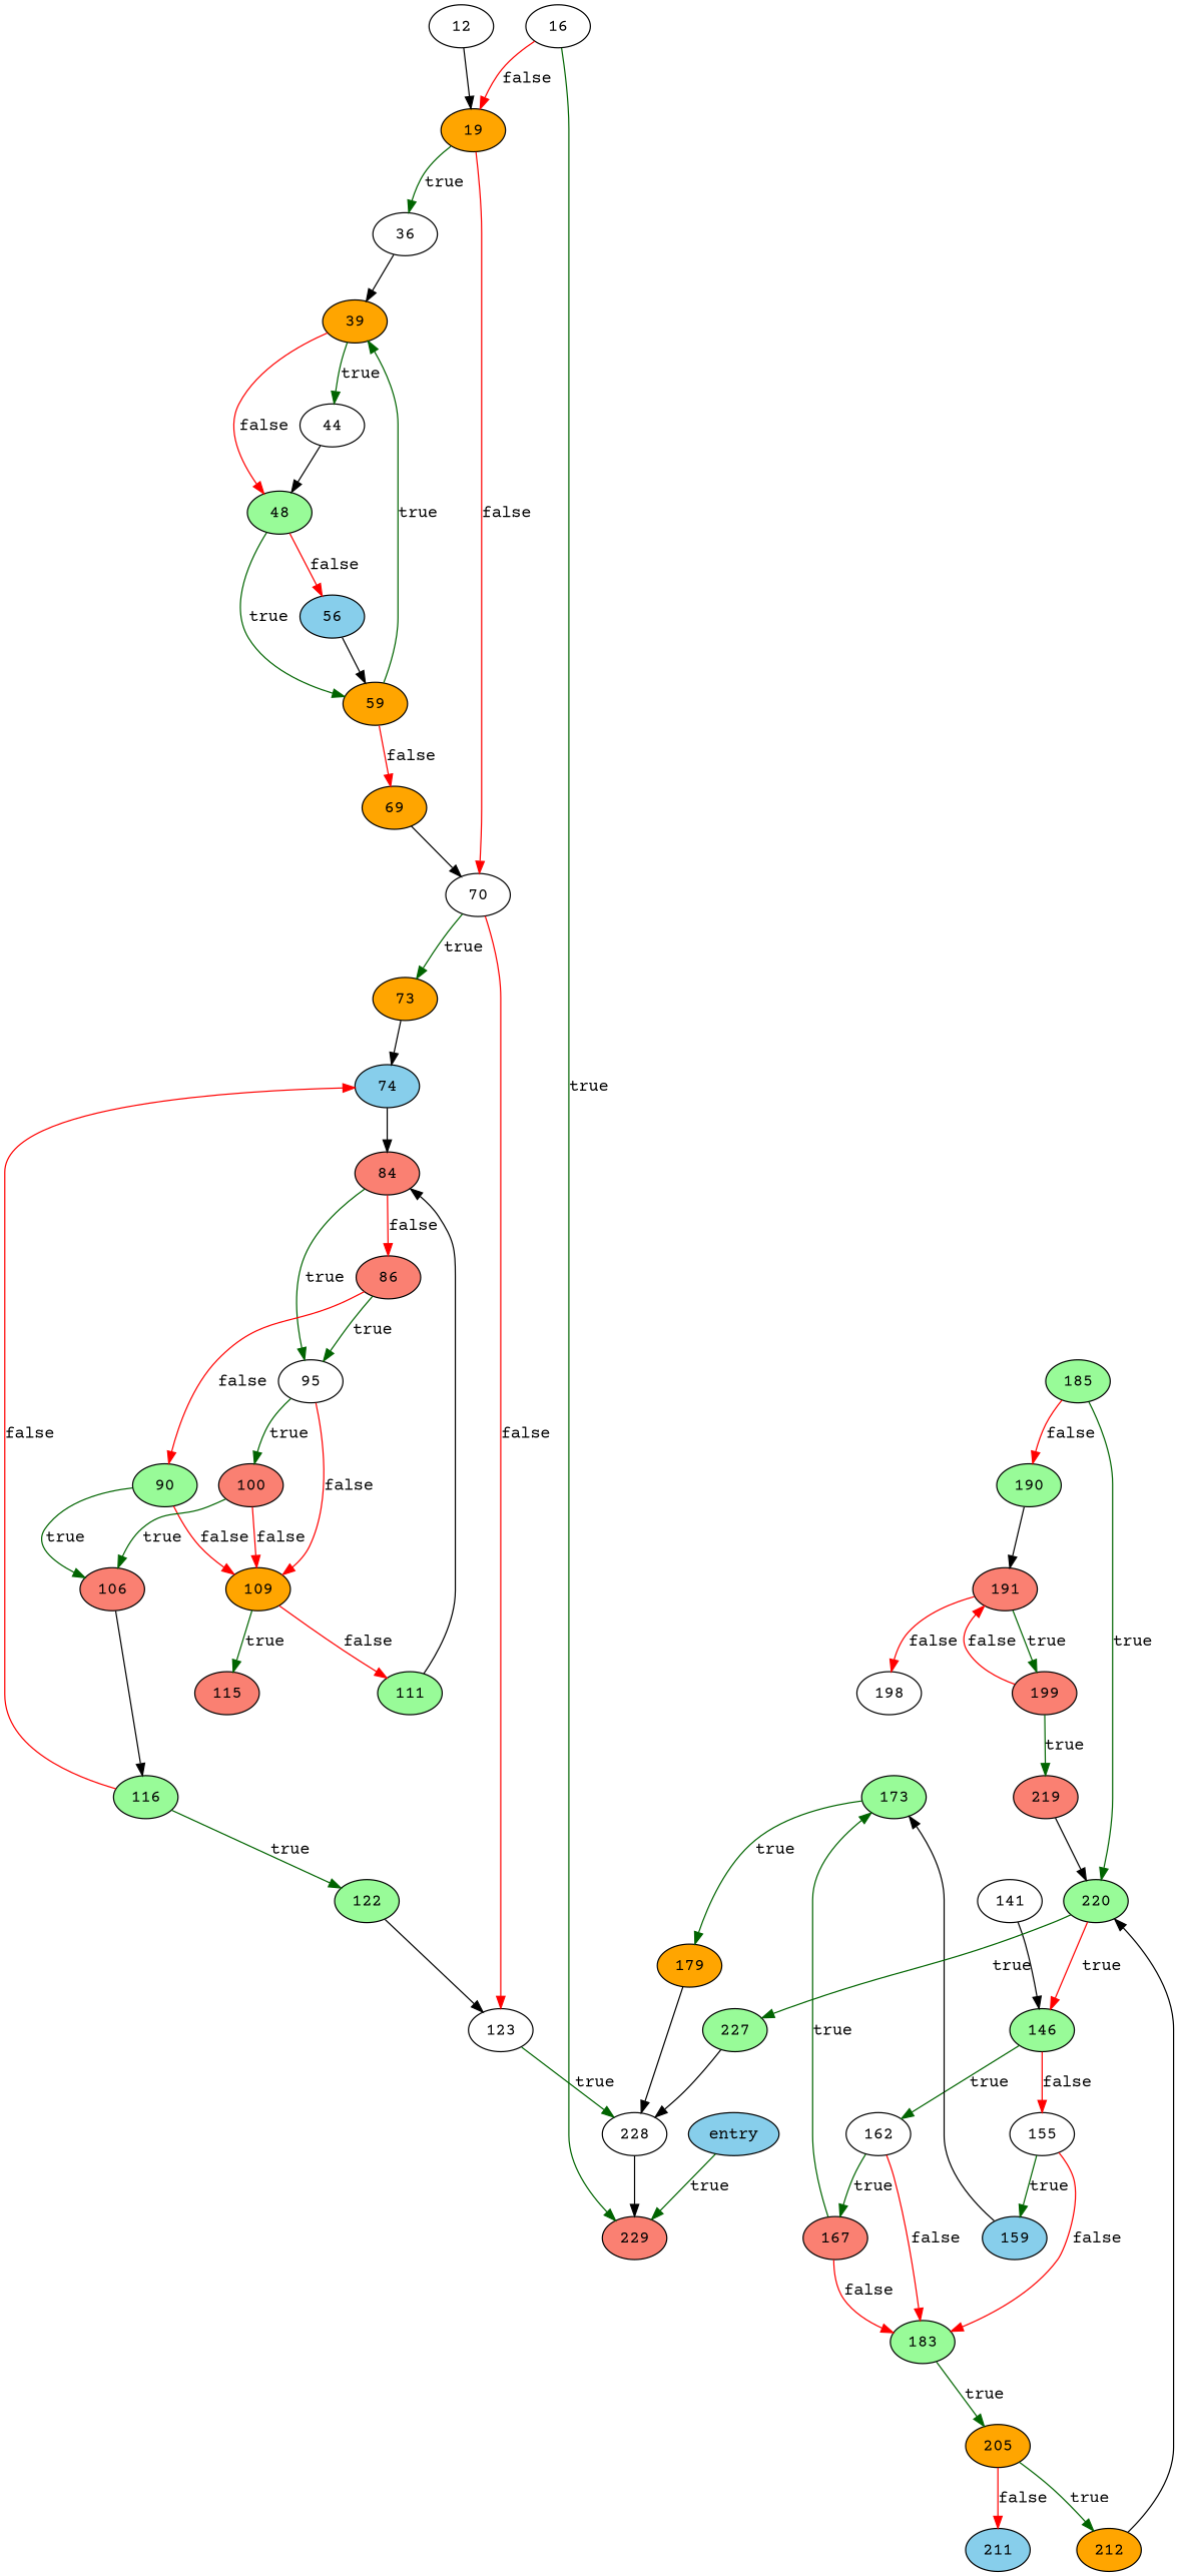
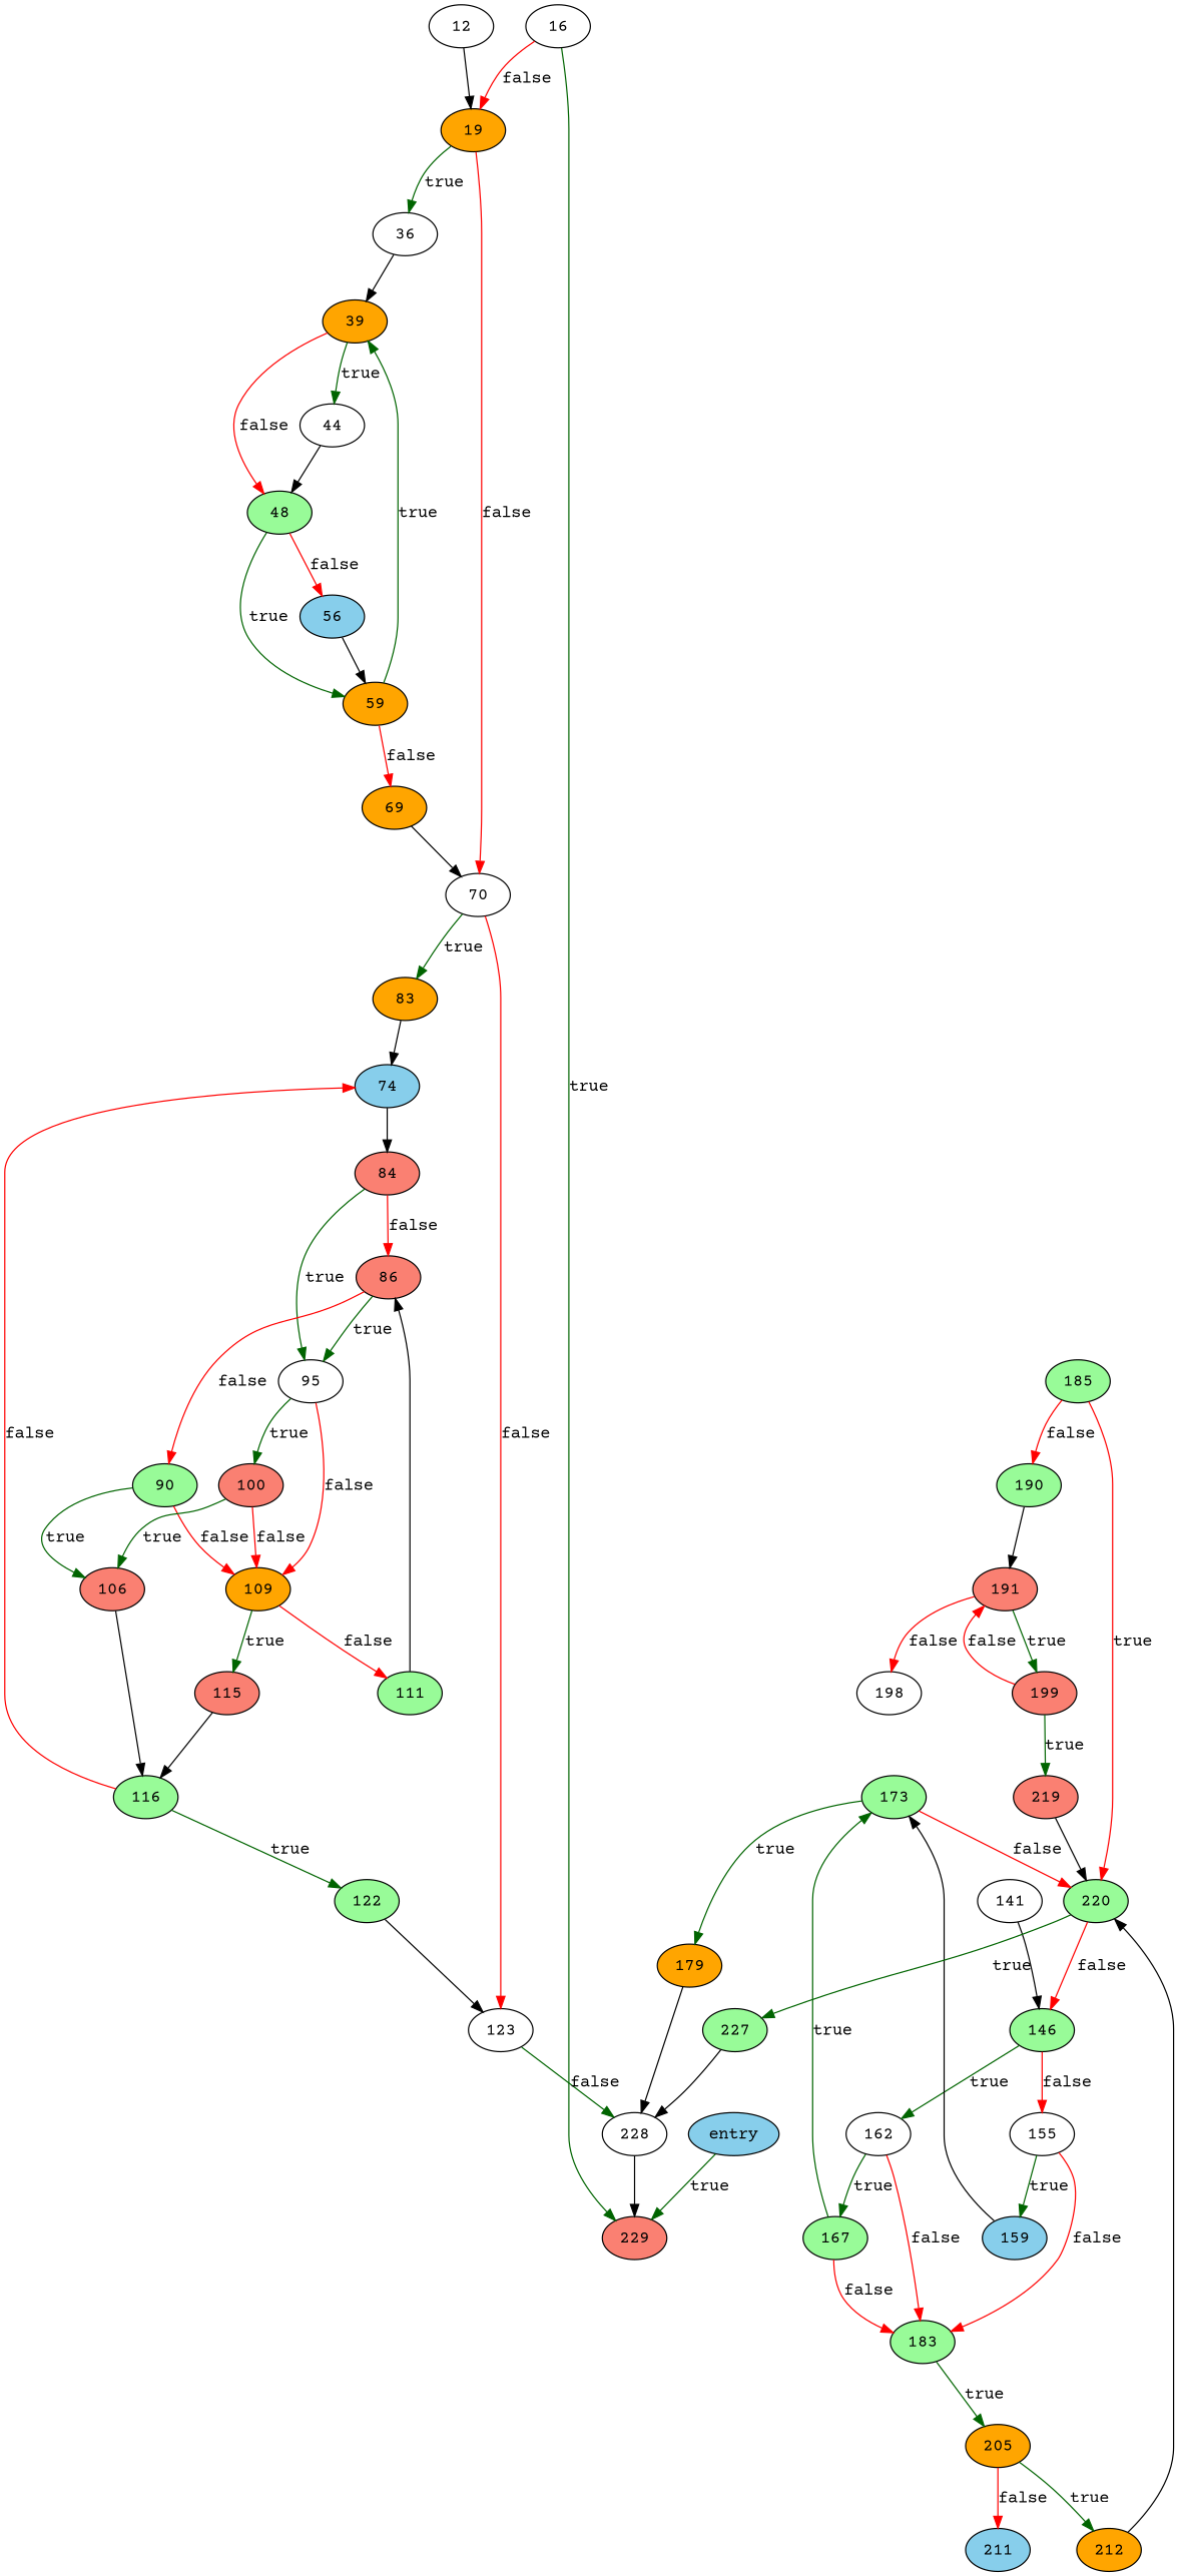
  digraph {
    fontname="Courier Prime"
    node [fillcolor=palegreen fontname="Courier Prime" style=filled]
    edge [color=darkgreen fontname="Courier Prime"]
    n1 [fillcolor=skyblue label=entry]
    229 [fillcolor=salmon]
    12 [fillcolor=white]
    19 [fillcolor=orange]
    16 [fillcolor=white]
    36 [fillcolor=white]
    70 [fillcolor=white]
    39 [fillcolor=orange]
-   73 [fillcolor=orange]
+   73 [fillcolor=orange label=83]
    123 [fillcolor=white]
    44 [fillcolor=white]
    48
    56 [fillcolor=skyblue]
    59 [fillcolor=orange]
    69 [fillcolor=orange]
    74 [fillcolor=skyblue]
    228 [fillcolor=white]
    84 [fillcolor=salmon]
    86 [fillcolor=salmon]
    95 [fillcolor=white]
    90
    109 [fillcolor=orange]
    100 [fillcolor=salmon]
    106 [fillcolor=salmon]
    116
    111
    115 [fillcolor=salmon]
    122
    141 [fillcolor=white]
    146
    155 [fillcolor=white]
    162 [fillcolor=white]
    159 [fillcolor=skyblue]
    183
-   167 [fillcolor=salmon]
+   167
    173
    205 [fillcolor=orange]
    179 [fillcolor=orange]
    220
    227
    185
    190
    211 [fillcolor=skyblue]
    212 [fillcolor=orange]
    191 [fillcolor=salmon]
    198 [fillcolor=white]
    199 [fillcolor=salmon]
    219 [fillcolor=salmon]
    n1 -> 229 [label=true]
    12 -> 19 [color=""]
    19 -> 36 [label=true]
    19 -> 70 [color=red label=false]
    16 -> 229 [label=true]
    16 -> 19 [color=red label=false]
    36 -> 39 [color=""]
    70 -> 73 [label=true]
    70 -> 123 [color=red label=false]
    39 -> 44 [label=true]
    39 -> 48 [color=red label=false]
    73 -> 74 [color=""]
-   123 -> 228 [label=true]
+   123 -> 228 [label=false]
    44 -> 48 [color=""]
    48 -> 56 [color=red label=false]
    48 -> 59 [label=true]
    56 -> 59 [color=""]
    59 -> 39 [label=true]
    59 -> 69 [color=red label=false]
    69 -> 70 [color=""]
    74 -> 84 [color=""]
    228 -> 229 [color=""]
    84 -> 86 [color=red label=false]
    84 -> 95 [label=true]
    86 -> 95 [label=true]
    86 -> 90 [color=red label=false]
    95 -> 109 [color=red label=false]
    95 -> 100 [label=true]
    90 -> 109 [color=red label=false]
    90 -> 106 [label=true]
    109 -> 111 [color=red label=false]
    109 -> 115 [label=true]
    100 -> 109 [color=red label=false]
    100 -> 106 [label=true]
    106 -> 116 [color=""]
    116 -> 74 [color=red label=false]
    116 -> 122 [label=true]
-   111 -> 84 [color=""]
+   111 -> 86 [color=""]
+   115 -> 116 [color=""]
    122 -> 123 [color=""]
    141 -> 146 [color=""]
    146 -> 155 [color=red label=false]
    146 -> 162 [label=true]
    155 -> 159 [label=true]
    155 -> 183 [color=red label=false]
    162 -> 183 [color=red label=false]
    162 -> 167 [label=true]
    159 -> 173 [color=""]
    183 -> 205 [label=true]
    167 -> 183 [color=red label=false]
    167 -> 173 [label=true]
    173 -> 179 [label=true]
+   173 -> 220 [color=red label=false]
    205 -> 211 [color=red label=false]
    205 -> 212 [label=true]
    179 -> 228 [color=""]
-   220 -> 146 [color=red label=true]
+   220 -> 146 [color=red label=false]
    220 -> 227 [label=true]
    227 -> 228 [color=""]
-   185 -> 220 [label=true]
+   185 -> 220 [color=red label=true]
    185 -> 190 [color=red label=false]
    190 -> 191 [color=""]
    212 -> 220 [color=""]
    191 -> 198 [color=red label=false]
    191 -> 199 [label=true]
    199 -> 191 [color=red label=false]
    199 -> 219 [label=true]
    219 -> 220 [color=""]
  }
